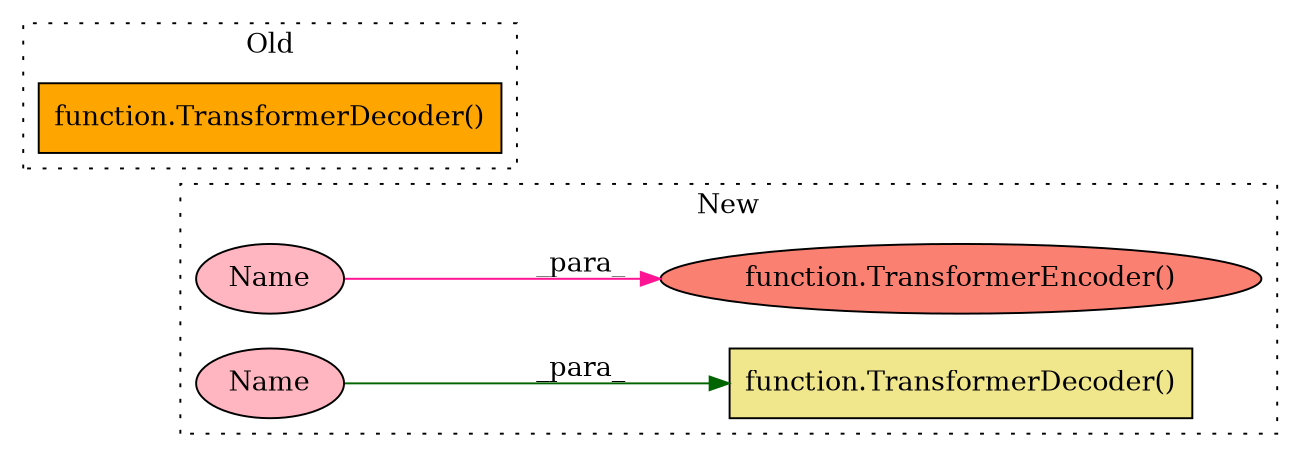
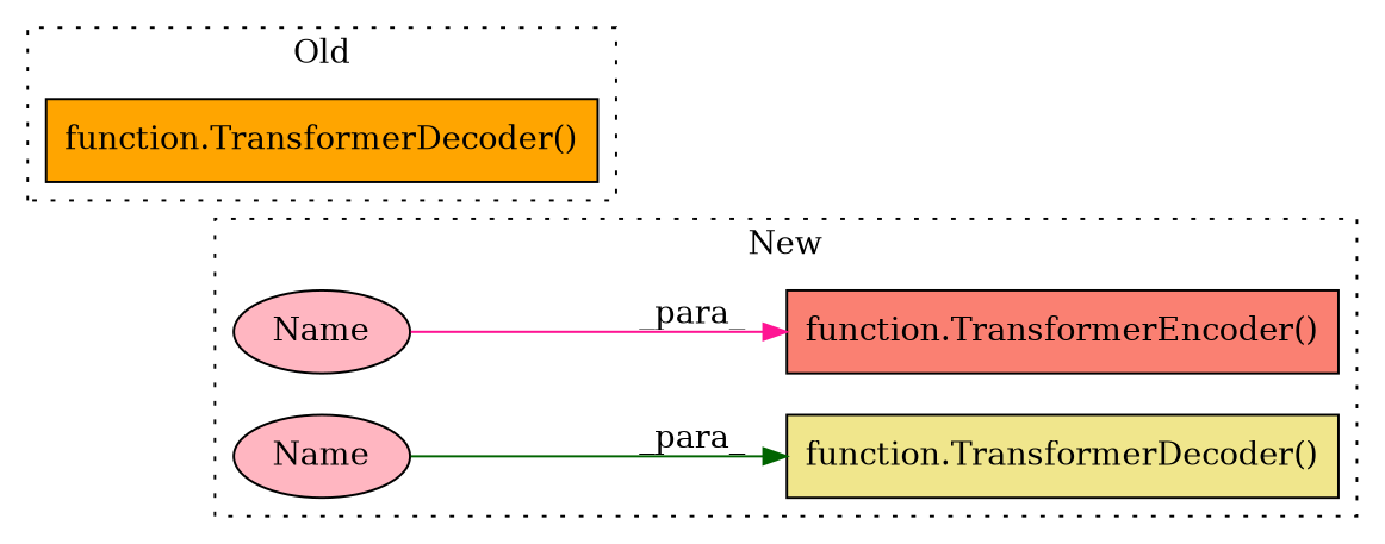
  digraph {
    rankdir=LR
    node [a=75 l="19,1" shape=box style=filled fillcolor=lightpink]
    n1 [label="function.TransformerDecoder()" s="4819,4874" fillcolor=khaki]
-   n2 [label="function.TransformerEncoder()" s="4744,4799" shape=ellipse fillcolor=salmon]
+   n2 [label="function.TransformerEncoder()" s="4744,4799" fillcolor=salmon]
    n3 [a=87 l=4 label=Name s=4763 shape=ellipse]
    n4 [a=87 l=4 label=Name s=4838 shape=ellipse]
    n5 [l="32,490" label="function.TransformerDecoder()" s="5251,5325" fillcolor=orange]
    subgraph cluster_1 {
      label=New
      style=dotted
      n1
      n2
      n3
      n4
    }
    subgraph cluster_2 {
      label=Old
      style=dotted
      n5
    }
    n3 -> n2 [label=_para_ color=deeppink]
    n4 -> n1 [label=_para_ color=darkgreen]
  }
